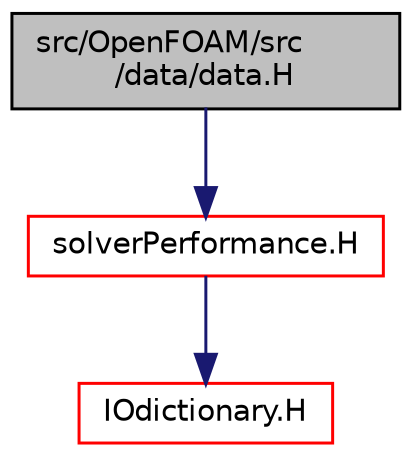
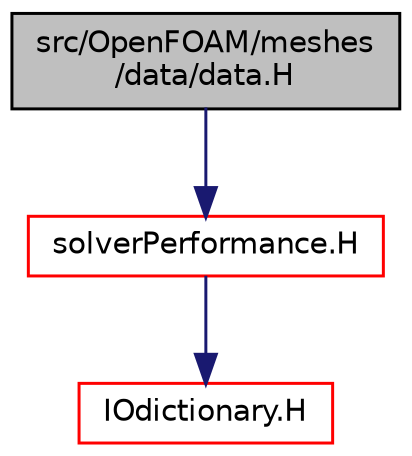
  digraph {
    node [color=red fontname=Helvetica fontsize=10 shape=record]
    edge [color=midnightblue fontname=Helvetica fontsize=10 labelfontname=Helvetica labelfontsize=10 style=solid]
-   n1 [color=black fillcolor=grey75 fontcolor=black height=0.2 label="src/OpenFOAM/src\l/data/data.H" style=filled width=0.4]
+   n1 [color=black fillcolor=grey75 fontcolor=black height=0.2 label="src/OpenFOAM/meshes\l/data/data.H" style=filled width=0.4]
    n2 [height=0.2 label="solverPerformance.H" width=0.4]
    n3 [height=0.2 label="IOdictionary.H" width=0.4]
    n1 -> n2
    n2 -> n3
  }
